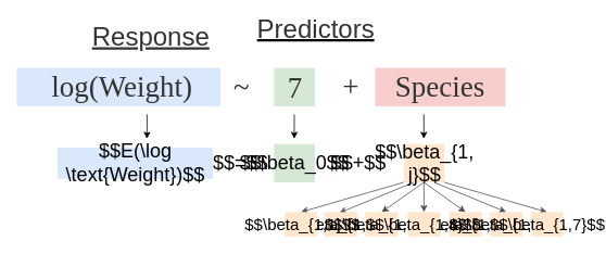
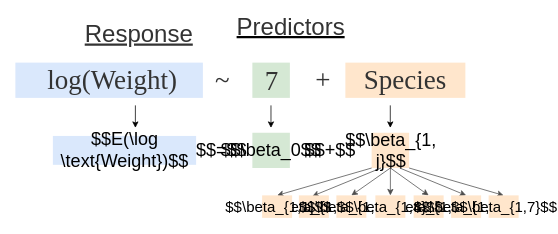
  <mxCell id="0" />
  <mxCell id="1" parent="0" />
  <mxCell id="2" value="" style="rounded=0;whiteSpace=wrap;html=1;strokeColor=none;fillColor=#ffe6cc;" parent="1" vertex="1"><mxGeometry x="495" y="176.5" width="50" height="47" as="geometry" /></mxCell>
- <mxCell id="3" value="&lt;span style=&quot;font-family: &amp;#34;fira code&amp;#34; ; font-size: 36px ; font-style: normal ; font-weight: 400 ; letter-spacing: normal ; text-align: center ; text-indent: 0px ; text-transform: none ; word-spacing: 0px ; float: none ; display: inline&quot;&gt;&lt;font color=&quot;#333333&quot;&gt;Species&lt;/font&gt;&lt;/span&gt;" style="rounded=0;whiteSpace=wrap;html=1;strokeColor=none;fillColor=#f8cecc;labelBackgroundColor=none;" parent="1" vertex="1"><mxGeometry x="460" y="83" width="160" height="47" as="geometry" /></mxCell>
+ <mxCell id="3" value="&lt;span style=&quot;font-family: &amp;#34;fira code&amp;#34; ; font-size: 36px ; font-style: normal ; font-weight: 400 ; letter-spacing: normal ; text-align: center ; text-indent: 0px ; text-transform: none ; word-spacing: 0px ; float: none ; display: inline&quot;&gt;&lt;font color=&quot;#333333&quot;&gt;Species&lt;/font&gt;&lt;/span&gt;" style="rounded=0;whiteSpace=wrap;html=1;strokeColor=none;fillColor=#ffe6cc;labelBackgroundColor=none;" parent="1" vertex="1"><mxGeometry x="460" y="83" width="160" height="47" as="geometry" /></mxCell>
  <mxCell id="4" value="" style="rounded=0;whiteSpace=wrap;html=1;strokeColor=none;fillColor=#d5e8d4;" parent="1" vertex="1"><mxGeometry x="336" y="83" width="50" height="47" as="geometry" /></mxCell>
  <mxCell id="5" value="" style="rounded=0;whiteSpace=wrap;html=1;strokeColor=none;fillColor=#d5e8d4;" parent="1" vertex="1"><mxGeometry x="336" y="176.5" width="50" height="47" as="geometry" /></mxCell>
  <mxCell id="6" value="" style="rounded=0;whiteSpace=wrap;html=1;strokeColor=none;fillColor=#dae8fc;" parent="1" vertex="1"><mxGeometry x="20" y="83" width="250" height="47" as="geometry" /></mxCell>
  <mxCell id="7" value="&lt;font style=&quot;font-size: 36px&quot; color=&quot;#333333&quot;&gt;log(Weight)&lt;/font&gt;" style="text;html=1;strokeColor=none;fillColor=none;align=center;verticalAlign=middle;whiteSpace=wrap;rounded=0;fontFamily=Fira Code;FType=g;" parent="1" vertex="1"><mxGeometry x="27.5" y="71.5" width="242.5" height="70" as="geometry" /></mxCell>
  <mxCell id="8" value="&lt;font style=&quot;font-size: 24px&quot;&gt;$$=$$&lt;/font&gt;" style="text;html=1;strokeColor=none;fillColor=none;align=center;verticalAlign=middle;whiteSpace=wrap;rounded=0;" parent="1" vertex="1"><mxGeometry x="275" y="190" width="40" height="20" as="geometry" /></mxCell>
  <mxCell id="9" value="&lt;font style=&quot;font-size: 24px&quot;&gt;$$\beta_0$$&lt;/font&gt;" style="text;html=1;strokeColor=none;fillColor=none;align=center;verticalAlign=middle;whiteSpace=wrap;rounded=0;" parent="1" vertex="1"><mxGeometry x="341" y="190" width="40" height="20" as="geometry" /></mxCell>
  <mxCell id="10" value="&lt;font style=&quot;font-size: 24px&quot;&gt;$$+$$&lt;/font&gt;" style="text;html=1;strokeColor=none;fillColor=none;align=center;verticalAlign=middle;whiteSpace=wrap;rounded=0;" parent="1" vertex="1"><mxGeometry x="420" y="190" width="40" height="20" as="geometry" /></mxCell>
  <mxCell id="11" value="" style="endArrow=classic;html=1;" parent="1" edge="1"><mxGeometry width="50" height="50" relative="1" as="geometry"><mxPoint x="180" y="140" as="sourcePoint" /><mxPoint x="180" y="170" as="targetPoint" /></mxGeometry></mxCell>
  <mxCell id="12" value="" style="endArrow=classic;html=1;" parent="1" edge="1"><mxGeometry width="50" height="50" relative="1" as="geometry"><mxPoint x="360.8" y="140" as="sourcePoint" /><mxPoint x="360.8" y="170" as="targetPoint" /></mxGeometry></mxCell>
  <mxCell id="13" value="" style="endArrow=classic;html=1;" parent="1" edge="1"><mxGeometry width="50" height="50" relative="1" as="geometry"><mxPoint x="519.88" y="140" as="sourcePoint" /><mxPoint x="519.88" y="170" as="targetPoint" /></mxGeometry></mxCell>
  <mxCell id="14" value="&lt;font style=&quot;font-size: 32px;&quot; face=&quot;Arial&quot;&gt;Response&lt;/font&gt;" style="text;html=1;strokeColor=none;fillColor=none;align=center;verticalAlign=middle;whiteSpace=wrap;rounded=0;fontStyle=4;fontFamily=Verdana;labelBackgroundColor=none;fontColor=#333333;fontSize=32;" parent="1" vertex="1"><mxGeometry x="105" y="30" width="160" height="30" as="geometry" /></mxCell>
  <mxCell id="15" value="&lt;font style=&quot;font-size: 32px;&quot; color=&quot;#333333&quot; face=&quot;Arial&quot;&gt;Predictors&lt;/font&gt;" style="text;html=1;strokeColor=none;fillColor=none;align=center;verticalAlign=middle;whiteSpace=wrap;rounded=0;fontStyle=4;fontFamily=Verdana;fontSize=32;" parent="1" vertex="1"><mxGeometry x="305" y="20" width="165" height="30" as="geometry" /></mxCell>
  <mxCell id="16" value="&lt;span style=&quot;font-family: &amp;#34;fira code&amp;#34; ; font-size: 36px ; font-style: normal ; font-weight: 400 ; letter-spacing: normal ; text-align: center ; text-indent: 0px ; text-transform: none ; word-spacing: 0px ; float: none ; display: inline&quot;&gt;7&lt;/span&gt;" style="text;whiteSpace=wrap;html=1;fontFamily=Verdana;fontColor=#333333;labelBackgroundColor=none;" parent="1" vertex="1"><mxGeometry x="351" y="80" width="29" height="40" as="geometry" /></mxCell>
  <mxCell id="17" value="&lt;font color=&quot;#333333&quot;&gt;&lt;span style=&quot;font-size: 36px&quot;&gt;~&lt;/span&gt;&lt;/font&gt;" style="text;html=1;strokeColor=none;fillColor=none;align=center;verticalAlign=middle;whiteSpace=wrap;rounded=0;fontFamily=Fira Code;FType=g;" parent="1" vertex="1"><mxGeometry x="275" y="71.5" width="42.5" height="70" as="geometry" /></mxCell>
  <mxCell id="18" value="&lt;font style=&quot;font-size: 36px&quot; face=&quot;Fira Code&quot;&gt;+&lt;/font&gt;" style="text;html=1;align=center;verticalAlign=middle;resizable=0;points=[];autosize=1;fontFamily=Verdana;fontColor=#333333;" parent="1" vertex="1"><mxGeometry x="410" y="91.5" width="40" height="30" as="geometry" /></mxCell>
  <mxCell id="19" value="" style="rounded=0;whiteSpace=wrap;html=1;strokeColor=none;fillColor=#dae8fc;" parent="1" vertex="1"><mxGeometry x="70" y="180.75" width="191" height="38.5" as="geometry" /></mxCell>
  <mxCell id="20" value="&lt;font style=&quot;font-size: 24px&quot;&gt;$$E(\log \text{Weight})$$&lt;/font&gt;" style="text;html=1;strokeColor=none;fillColor=none;align=center;verticalAlign=middle;whiteSpace=wrap;rounded=0;" parent="1" vertex="1"><mxGeometry x="71" y="184.63" width="190" height="29.25" as="geometry" /></mxCell>
  <mxCell id="21" style="edgeStyle=none;rounded=0;orthogonalLoop=1;jettySize=auto;html=1;exitX=0;exitY=1;exitDx=0;exitDy=0;entryX=0.5;entryY=0;entryDx=0;entryDy=0;strokeColor=#4D4D4D;fontFamily=Verdana;fontSize=19;fontColor=#333333;" parent="1" edge="1"><mxGeometry relative="1" as="geometry"><mxPoint x="495" y="223.5" as="sourcePoint" /><mxPoint x="369" y="260" as="targetPoint" /></mxGeometry></mxCell>
  <mxCell id="22" style="edgeStyle=none;rounded=0;orthogonalLoop=1;jettySize=auto;html=1;exitX=0.25;exitY=1;exitDx=0;exitDy=0;entryX=0.45;entryY=0.033;entryDx=0;entryDy=0;entryPerimeter=0;strokeColor=#4D4D4D;fontFamily=Verdana;fontSize=19;fontColor=#333333;" parent="1" target="29" edge="1"><mxGeometry relative="1" as="geometry"><mxPoint x="507.5" y="223.5" as="sourcePoint" /></mxGeometry></mxCell>
  <mxCell id="23" style="edgeStyle=none;rounded=0;orthogonalLoop=1;jettySize=auto;html=1;exitX=0.5;exitY=1;exitDx=0;exitDy=0;entryX=0.5;entryY=0;entryDx=0;entryDy=0;strokeColor=#4D4D4D;fontFamily=Verdana;fontSize=19;fontColor=#333333;" parent="1" target="31" edge="1"><mxGeometry relative="1" as="geometry"><mxPoint x="520" y="223.5" as="sourcePoint" /></mxGeometry></mxCell>
  <mxCell id="24" style="edgeStyle=none;rounded=0;orthogonalLoop=1;jettySize=auto;html=1;exitX=0.5;exitY=1;exitDx=0;exitDy=0;entryX=0.5;entryY=0;entryDx=0;entryDy=0;strokeColor=#4D4D4D;fontFamily=Verdana;fontSize=19;fontColor=#333333;" parent="1" target="33" edge="1"><mxGeometry relative="1" as="geometry"><mxPoint x="520" y="223.5" as="sourcePoint" /></mxGeometry></mxCell>
  <mxCell id="25" style="edgeStyle=none;rounded=0;orthogonalLoop=1;jettySize=auto;html=1;exitX=0.75;exitY=1;exitDx=0;exitDy=0;entryX=0.5;entryY=0;entryDx=0;entryDy=0;strokeColor=#4D4D4D;fontFamily=Verdana;fontSize=19;fontColor=#333333;" parent="1" target="35" edge="1"><mxGeometry relative="1" as="geometry"><mxPoint x="532.5" y="223.5" as="sourcePoint" /></mxGeometry></mxCell>
  <mxCell id="26" style="edgeStyle=none;rounded=0;orthogonalLoop=1;jettySize=auto;html=1;exitX=1;exitY=1;exitDx=0;exitDy=0;entryX=0.5;entryY=0;entryDx=0;entryDy=0;strokeColor=#4D4D4D;fontFamily=Verdana;fontSize=19;fontColor=#333333;" parent="1" target="37" edge="1"><mxGeometry relative="1" as="geometry"><mxPoint x="545" y="223.5" as="sourcePoint" /></mxGeometry></mxCell>
  <mxCell id="27" style="edgeStyle=orthogonalEdgeStyle;rounded=0;orthogonalLoop=1;jettySize=auto;html=1;exitX=0.5;exitY=1;exitDx=0;exitDy=0;entryX=0.5;entryY=0;entryDx=0;entryDy=0;strokeColor=#4D4D4D;" parent="1" target="39" edge="1"><mxGeometry relative="1" as="geometry"><mxPoint x="520" y="223.5" as="sourcePoint" /></mxGeometry></mxCell>
  <mxCell id="28" value="&lt;font style=&quot;font-size: 24px&quot;&gt;$$\beta_{1, j}$$&lt;/font&gt;" style="text;html=1;strokeColor=none;fillColor=none;align=center;verticalAlign=middle;whiteSpace=wrap;rounded=0;" parent="1" vertex="1"><mxGeometry x="499" y="190" width="44" height="20" as="geometry" /></mxCell>
  <mxCell id="29" value="" style="rounded=0;whiteSpace=wrap;html=1;strokeColor=none;fillColor=#ffe6cc;fontSize=20;" parent="1" vertex="1"><mxGeometry x="398" y="260" width="40" height="30" as="geometry" /></mxCell>
  <mxCell id="30" value="&lt;font style=&quot;font-size: 20px;&quot;&gt;$$\beta_{1,2}$$&lt;/font&gt;" style="text;html=1;strokeColor=none;fillColor=none;align=center;verticalAlign=middle;whiteSpace=wrap;rounded=0;fontSize=20;" parent="1" vertex="1"><mxGeometry x="397" y="265" width="44" height="20" as="geometry" /></mxCell>
  <mxCell id="31" value="" style="rounded=0;whiteSpace=wrap;html=1;strokeColor=none;fillColor=#ffe6cc;fontSize=20;" parent="1" vertex="1"><mxGeometry x="448" y="260" width="40" height="30" as="geometry" /></mxCell>
  <mxCell id="32" value="&lt;font style=&quot;font-size: 20px;&quot;&gt;$$\beta_{1,3}$$&lt;/font&gt;" style="text;html=1;strokeColor=none;fillColor=none;align=center;verticalAlign=middle;whiteSpace=wrap;rounded=0;fontSize=20;" parent="1" vertex="1"><mxGeometry x="447" y="265" width="44" height="20" as="geometry" /></mxCell>
  <mxCell id="33" value="" style="rounded=0;whiteSpace=wrap;html=1;strokeColor=none;fillColor=#ffe6cc;fontSize=20;" parent="1" vertex="1"><mxGeometry x="551" y="260" width="40" height="30" as="geometry" /></mxCell>
  <mxCell id="34" value="&lt;font style=&quot;font-size: 20px;&quot;&gt;$$\beta_{1,5}$$&lt;/font&gt;" style="text;html=1;strokeColor=none;fillColor=none;align=center;verticalAlign=middle;whiteSpace=wrap;rounded=0;fontSize=20;" parent="1" vertex="1"><mxGeometry x="550" y="265" width="44" height="20" as="geometry" /></mxCell>
  <mxCell id="35" value="" style="rounded=0;whiteSpace=wrap;html=1;strokeColor=none;fillColor=#ffe6cc;fontSize=20;" parent="1" vertex="1"><mxGeometry x="601" y="260" width="40" height="30" as="geometry" /></mxCell>
  <mxCell id="36" value="&lt;font style=&quot;font-size: 20px;&quot;&gt;$$\beta_{1,6}$$&lt;/font&gt;" style="text;html=1;strokeColor=none;fillColor=none;align=center;verticalAlign=middle;whiteSpace=wrap;rounded=0;fontSize=20;" parent="1" vertex="1"><mxGeometry x="600" y="265" width="44" height="20" as="geometry" /></mxCell>
  <mxCell id="37" value="" style="rounded=0;whiteSpace=wrap;html=1;strokeColor=none;fillColor=#ffe6cc;fontSize=20;" parent="1" vertex="1"><mxGeometry x="651" y="260" width="40" height="30" as="geometry" /></mxCell>
  <mxCell id="38" value="&lt;font style=&quot;font-size: 20px;&quot;&gt;$$\beta_{1,7}$$&lt;/font&gt;" style="text;html=1;strokeColor=none;fillColor=none;align=center;verticalAlign=middle;whiteSpace=wrap;rounded=0;fontSize=20;" parent="1" vertex="1"><mxGeometry x="650" y="265" width="44" height="20" as="geometry" /></mxCell>
  <mxCell id="39" value="" style="rounded=0;whiteSpace=wrap;html=1;strokeColor=none;fillColor=#ffe6cc;fontSize=20;" parent="1" vertex="1"><mxGeometry x="500" y="260" width="40" height="30" as="geometry" /></mxCell>
  <mxCell id="40" value="&lt;font style=&quot;font-size: 20px;&quot;&gt;$$\beta_{1,4}$$&lt;/font&gt;" style="text;html=1;strokeColor=none;fillColor=none;align=center;verticalAlign=middle;whiteSpace=wrap;rounded=0;fontSize=20;" parent="1" vertex="1"><mxGeometry x="498" y="265" width="44" height="20" as="geometry" /></mxCell>
  <mxCell id="41" value="" style="rounded=0;whiteSpace=wrap;html=1;strokeColor=none;fillColor=#ffe6cc;fontSize=20;" parent="1" vertex="1"><mxGeometry x="349" y="260" width="40" height="30" as="geometry" /></mxCell>
  <mxCell id="42" value="$$\beta_{1,1}$$" style="text;html=1;strokeColor=none;fillColor=none;align=center;verticalAlign=middle;whiteSpace=wrap;rounded=0;fontSize=20;" parent="1" vertex="1"><mxGeometry x="349" y="265" width="44" height="20" as="geometry" /></mxCell>
